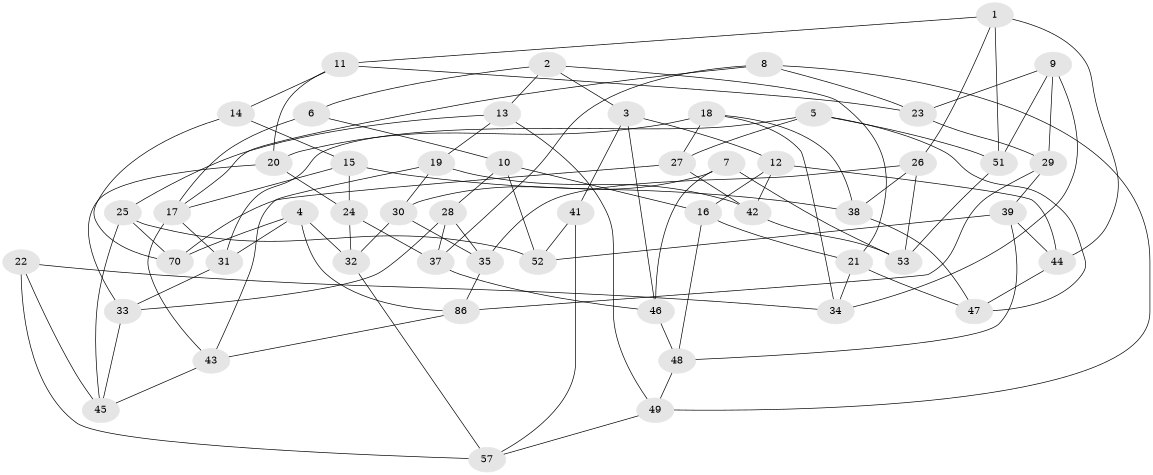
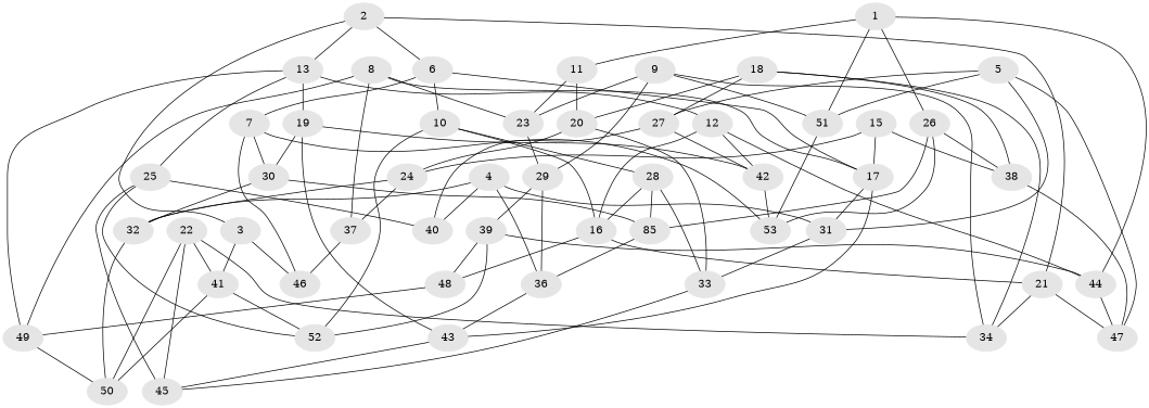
  graph {
    fontname="DejaVu Serif"
    node [color=gray90 fontname="DejaVu Serif" style=filled]
    edge [fontname="DejaVu Serif"]
    1
    11
    26
    44
    51
    23
-   14
    20
    53
    38
-   35
+   35 [label=85]
    47
    2
    3
    6
    13
    21
    12
    41
    46
    7
    10
    17
    49
    19
    25
    34
    16
    42
    52
-   50 [label=57]
+   50
    48
    4
    31
    32
-   36 [label=86]
-   40 [label=70]
+   36
+   40
    33
    43
    5
    27
    30
    28
    8
    37
    29
    9
    39
    15
    24
    45
    18
    22
    1 -- 11
    1 -- 26
    1 -- 44
    1 -- 51
    11 -- 23
-   11 -- 14
    11 -- 20
    26 -- 53
    26 -- 38
    26 -- 35
    44 -- 47
    51 -- 53
    23 -- 29
-   14 -- 40
-   14 -- 15
    20 -- 33
    20 -- 24
    38 -- 47
    35 -- 36
    2 -- 3
    2 -- 6
    2 -- 13
    2 -- 21
-   3 -- 12
+   13 -- 12
    3 -- 41
    3 -- 46
+   6 -- 7
    6 -- 10
    6 -- 17
    13 -- 49
    13 -- 19
    13 -- 25
    21 -- 47
    21 -- 34
    12 -- 44
    12 -- 16
    12 -- 42
    41 -- 52
    41 -- 50
-   46 -- 48
    7 -- 53
    7 -- 46
    7 -- 30
    10 -- 16
    10 -- 52
    10 -- 28
    17 -- 31
    17 -- 43
    49 -- 50
    19 -- 42
    19 -- 43
    19 -- 30
    25 -- 52
    25 -- 40
    25 -- 45
    16 -- 21
    16 -- 48
    42 -- 53
    48 -- 49
    4 -- 31
    4 -- 32
    4 -- 36
    4 -- 40
    31 -- 33
    32 -- 50
    36 -- 43
    33 -- 45
    43 -- 45
    5 -- 51
    5 -- 47
    5 -- 31
    5 -- 27
    27 -- 42
    27 -- 40
    30 -- 35
    30 -- 32
    28 -- 35
    28 -- 33
-   28 -- 37
+   28 -- 16
    8 -- 23
    8 -- 17
    8 -- 49
    8 -- 37
    37 -- 46
    29 -- 36
    29 -- 39
    9 -- 51
    9 -- 23
    9 -- 34
    9 -- 29
    39 -- 44
    39 -- 52
    39 -- 48
    15 -- 38
    15 -- 17
    15 -- 24
    24 -- 32
    24 -- 37
    18 -- 20
    18 -- 38
    18 -- 34
    18 -- 27
+   22 -- 41
    22 -- 34
    22 -- 50
    22 -- 45
  }
